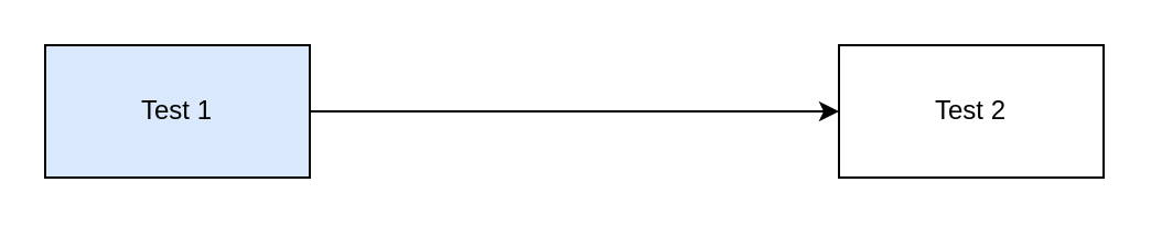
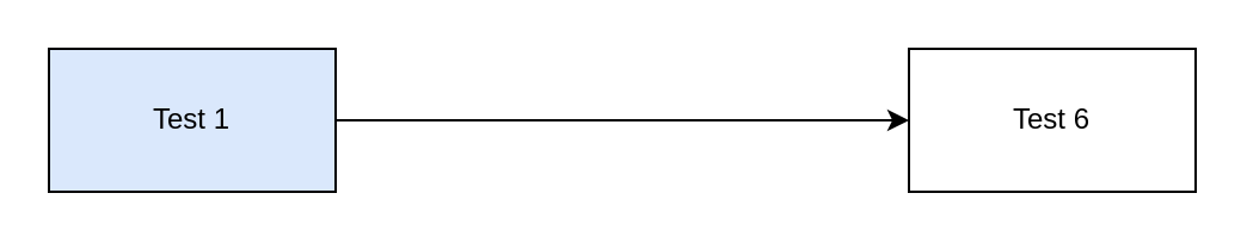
  <mxCell id="0" />
  <mxCell id="1" parent="0" />
  <mxCell id="2" style="edgeStyle=orthogonalEdgeStyle;rounded=0;orthogonalLoop=1;jettySize=auto;html=1;" edge="1" parent="1" source="3"><mxGeometry relative="1" as="geometry"><mxPoint x="380" y="50" as="targetPoint" /></mxGeometry></mxCell>
  <mxCell id="3" value="&lt;div&gt;Test 1&lt;/div&gt;" style="rounded=0;whiteSpace=wrap;html=1;fillColor=#dae8fc;" vertex="1" parent="1"><mxGeometry x="20" y="20" width="120" height="60" as="geometry" /></mxCell>
- <mxCell id="4" value="Test 2" style="rounded=0;whiteSpace=wrap;html=1;" vertex="1" parent="1"><mxGeometry x="380" y="20" width="120" height="60" as="geometry" /></mxCell>
+ <mxCell id="4" value="Test 6" style="rounded=0;whiteSpace=wrap;html=1;" vertex="1" parent="1"><mxGeometry x="380" y="20" width="120" height="60" as="geometry" /></mxCell>
